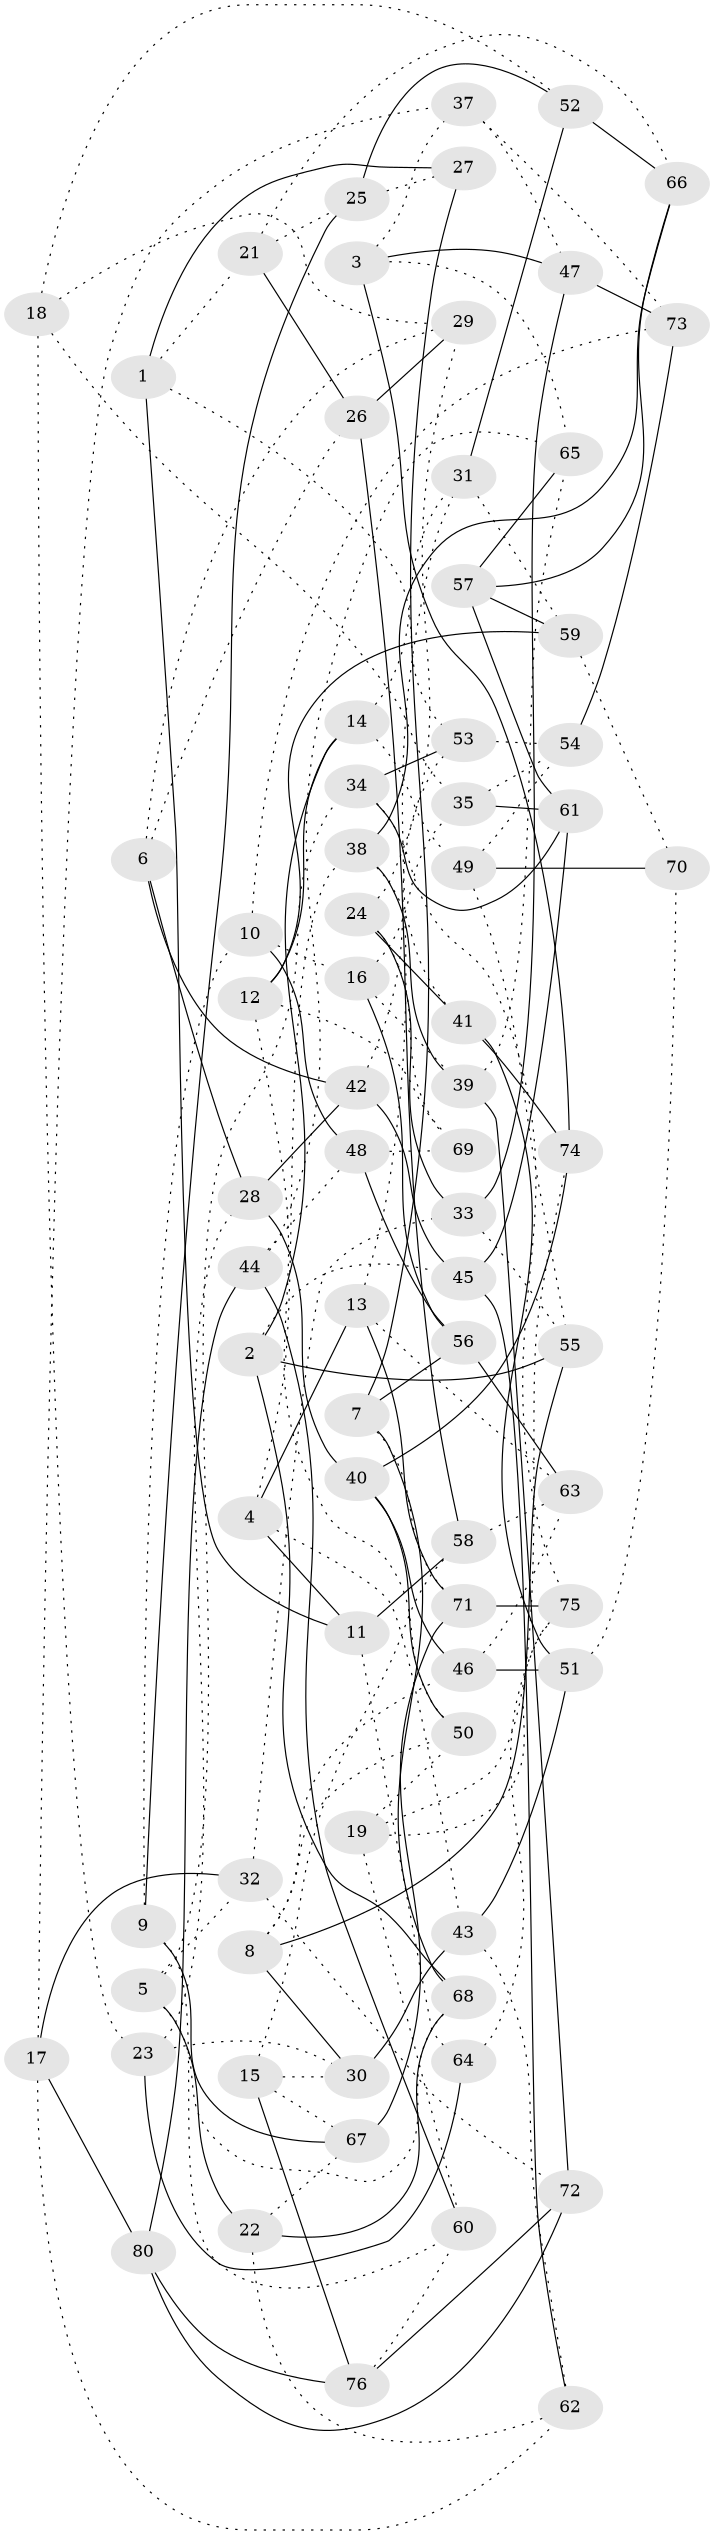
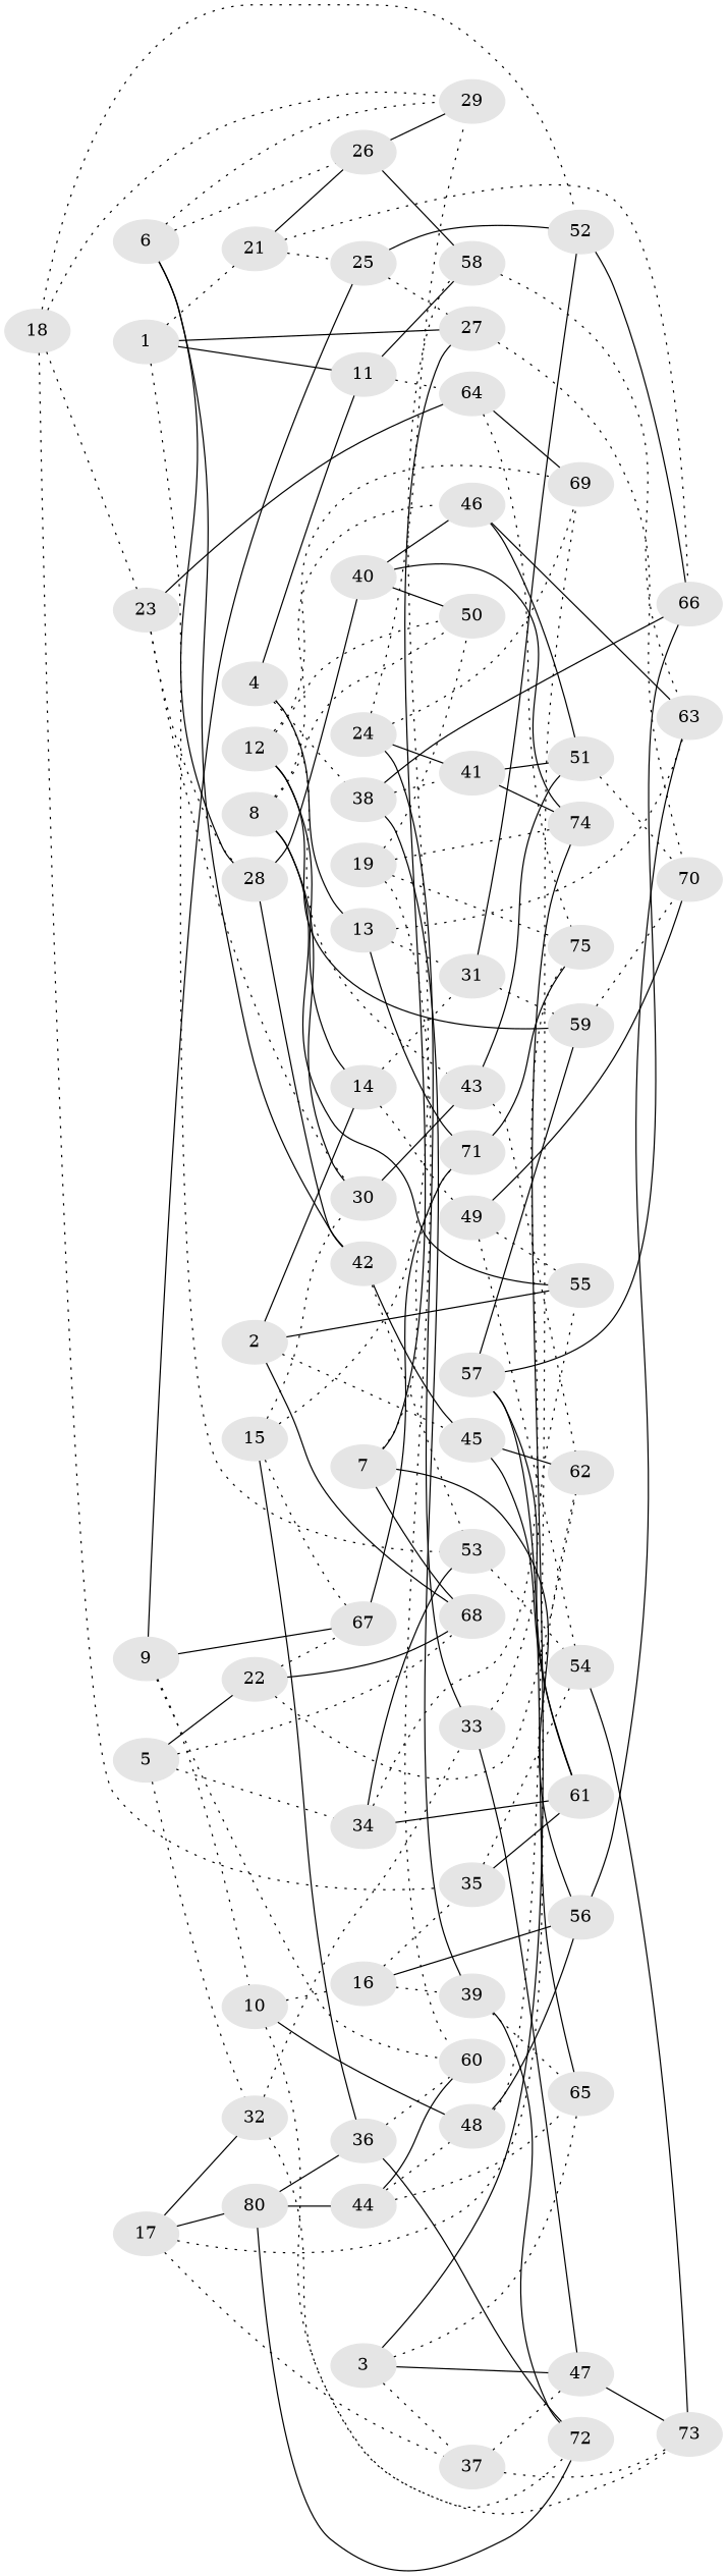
  graph {
    rankdir=LR
    node [color=gray90 style=filled]
    edge [style=solid]
    1
    11
    21
    27
    53
    58
    64
    26
    25
    66
    70
    54
    2
    14
    45
    55
    68
    31
    49
    62
    61
    3
    37
    47
    65
    74
    73
    4
    13
    38
    43
    71
    63
    39
    41
    51
    5
    22
    32
    34
    67
    72
    33
    75
    6
    28
    29
    42
    40
    7
    56
    8
    30
    46
    50
    9
    10
    60
    16
    48
    52
    35
    69
    12
    59
    15
-   36 [label=76]
+   36
    17
    n69 [label=80]
    44
    18
    23
    19
    24
    57
    1 -- 11
    1 -- 21 [style=dotted]
    1 -- 27
    1 -- 53 [style=dotted]
    11 -- 58
    11 -- 64 [style=dotted]
    21 -- 26
    21 -- 25 [style=dotted]
    21 -- 66 [style=dotted]
+   27 -- 70 [style=dotted]
    53 -- 54 [style=dotted]
    58 -- 63 [style=dotted]
    64 -- 75 [style=dotted]
+   64 -- 69
    26 -- 58
    26 -- 29
    25 -- 27 [style=dotted]
    25 -- 52
    54 -- 73
    2 -- 14
    2 -- 45 [style=dotted]
    2 -- 55
    2 -- 68
    14 -- 31 [style=dotted]
    14 -- 49 [style=dotted]
    45 -- 62
    45 -- 61
    31 -- 52
    31 -- 59 [style=dotted]
    49 -- 70
    49 -- 54 [style=dotted]
    49 -- 55 [style=dotted]
    3 -- 37 [style=dotted]
    3 -- 47
    3 -- 65 [style=dotted]
    3 -- 74
    37 -- 47 [style=dotted]
    37 -- 73 [style=dotted]
    47 -- 73
    4 -- 11
    4 -- 13
    4 -- 38 [style=dotted]
    4 -- 43 [style=dotted]
    13 -- 31 [style=dotted]
    13 -- 71
    13 -- 63 [style=dotted]
    38 -- 66
    38 -- 39
    38 -- 41 [style=dotted]
    43 -- 62 [style=dotted]
    43 -- 51
    71 -- 75
    39 -- 65 [style=dotted]
    39 -- 72
    41 -- 74
    41 -- 51
    51 -- 70 [style=dotted]
    5 -- 68 [style=dotted]
    5 -- 22
    5 -- 32 [style=dotted]
    5 -- 34 [style=dotted]
    22 -- 68
    22 -- 62 [style=dotted]
    22 -- 67 [style=dotted]
    32 -- 72 [style=dotted]
    32 -- 33 [style=dotted]
    34 -- 53
    34 -- 61
    34 -- 75 [style=dotted]
    67 -- 71
    33 -- 55 [style=dotted]
    33 -- 47
    6 -- 26 [style=dotted]
    6 -- 28
    6 -- 29 [style=dotted]
    6 -- 42
    28 -- 42
    28 -- 40
    42 -- 53 [style=dotted]
    42 -- 45
    40 -- 74
    40 -- 46
    40 -- 50
    7 -- 27
    7 -- 68
    7 -- 71 [style=dotted]
    7 -- 56
    56 -- 63
    8 -- 55
    8 -- 30
    8 -- 46 [style=dotted]
    8 -- 50 [style=dotted]
    30 -- 43
-   46 -- 63 [style=dotted]
+   46 -- 63
    46 -- 51
    9 -- 25
    9 -- 67
    9 -- 10 [style=dotted]
    9 -- 60 [style=dotted]
    10 -- 73 [style=dotted]
    10 -- 16 [style=dotted]
    10 -- 48
    16 -- 39 [style=dotted]
    16 -- 56
    16 -- 35 [style=dotted]
    48 -- 56
    48 -- 69 [style=dotted]
    52 -- 66
    35 -- 54 [style=dotted]
    35 -- 61
    12 -- 14
    12 -- 50 [style=dotted]
    12 -- 69 [style=dotted]
    12 -- 59
    59 -- 70 [style=dotted]
    15 -- 58 [style=dotted]
    15 -- 67 [style=dotted]
    15 -- 30 [style=dotted]
    15 -- 36
    36 -- 72
    36 -- 60 [style=dotted]
    17 -- 62 [style=dotted]
    17 -- 37 [style=dotted]
    17 -- 32
    17 -- n69
    n69 -- 72
    n69 -- 36
    n69 -- 44
    44 -- 65 [style=dotted]
    44 -- 60
    44 -- 48 [style=dotted]
    18 -- 29 [style=dotted]
    18 -- 52 [style=dotted]
    18 -- 35 [style=dotted]
    18 -- 23 [style=dotted]
    23 -- 64
    23 -- 28 [style=dotted]
    23 -- 30 [style=dotted]
    19 -- 74 [style=dotted]
    19 -- 75 [style=dotted]
    19 -- 50 [style=dotted]
    19 -- 60 [style=dotted]
    24 -- 41
    24 -- 33
    24 -- 29 [style=dotted]
    24 -- 69 [style=dotted]
    57 -- 66
    57 -- 61
    57 -- 65
    57 -- 59
  }
